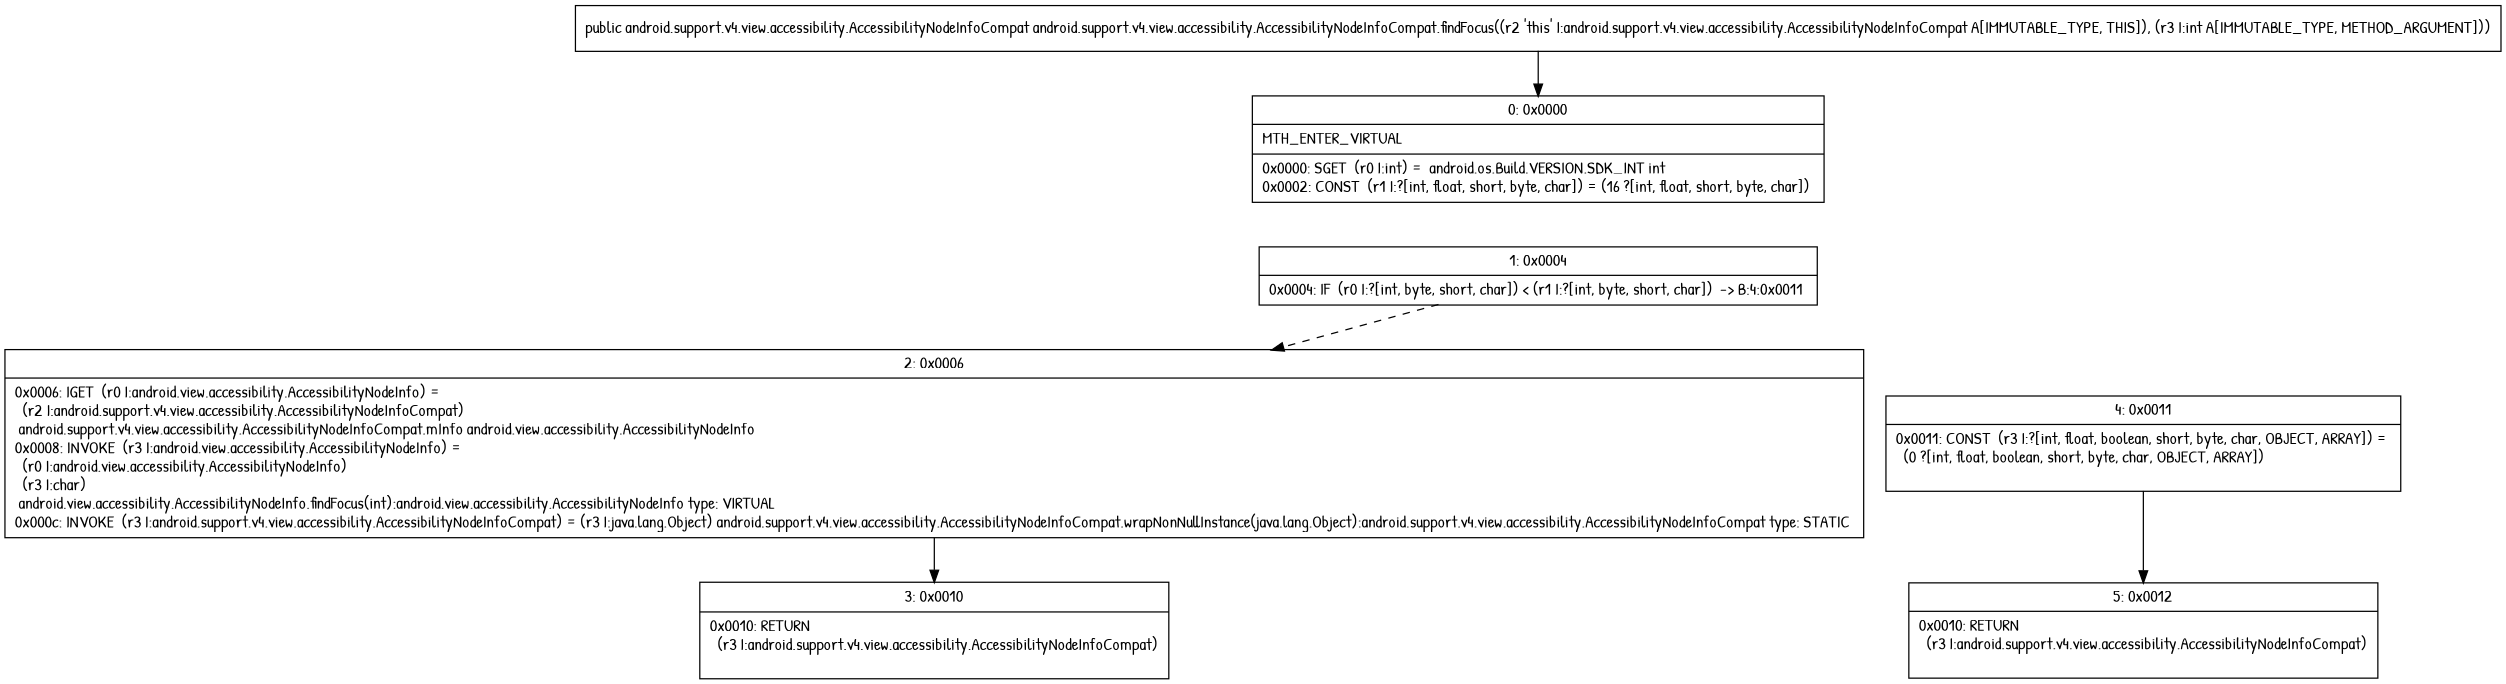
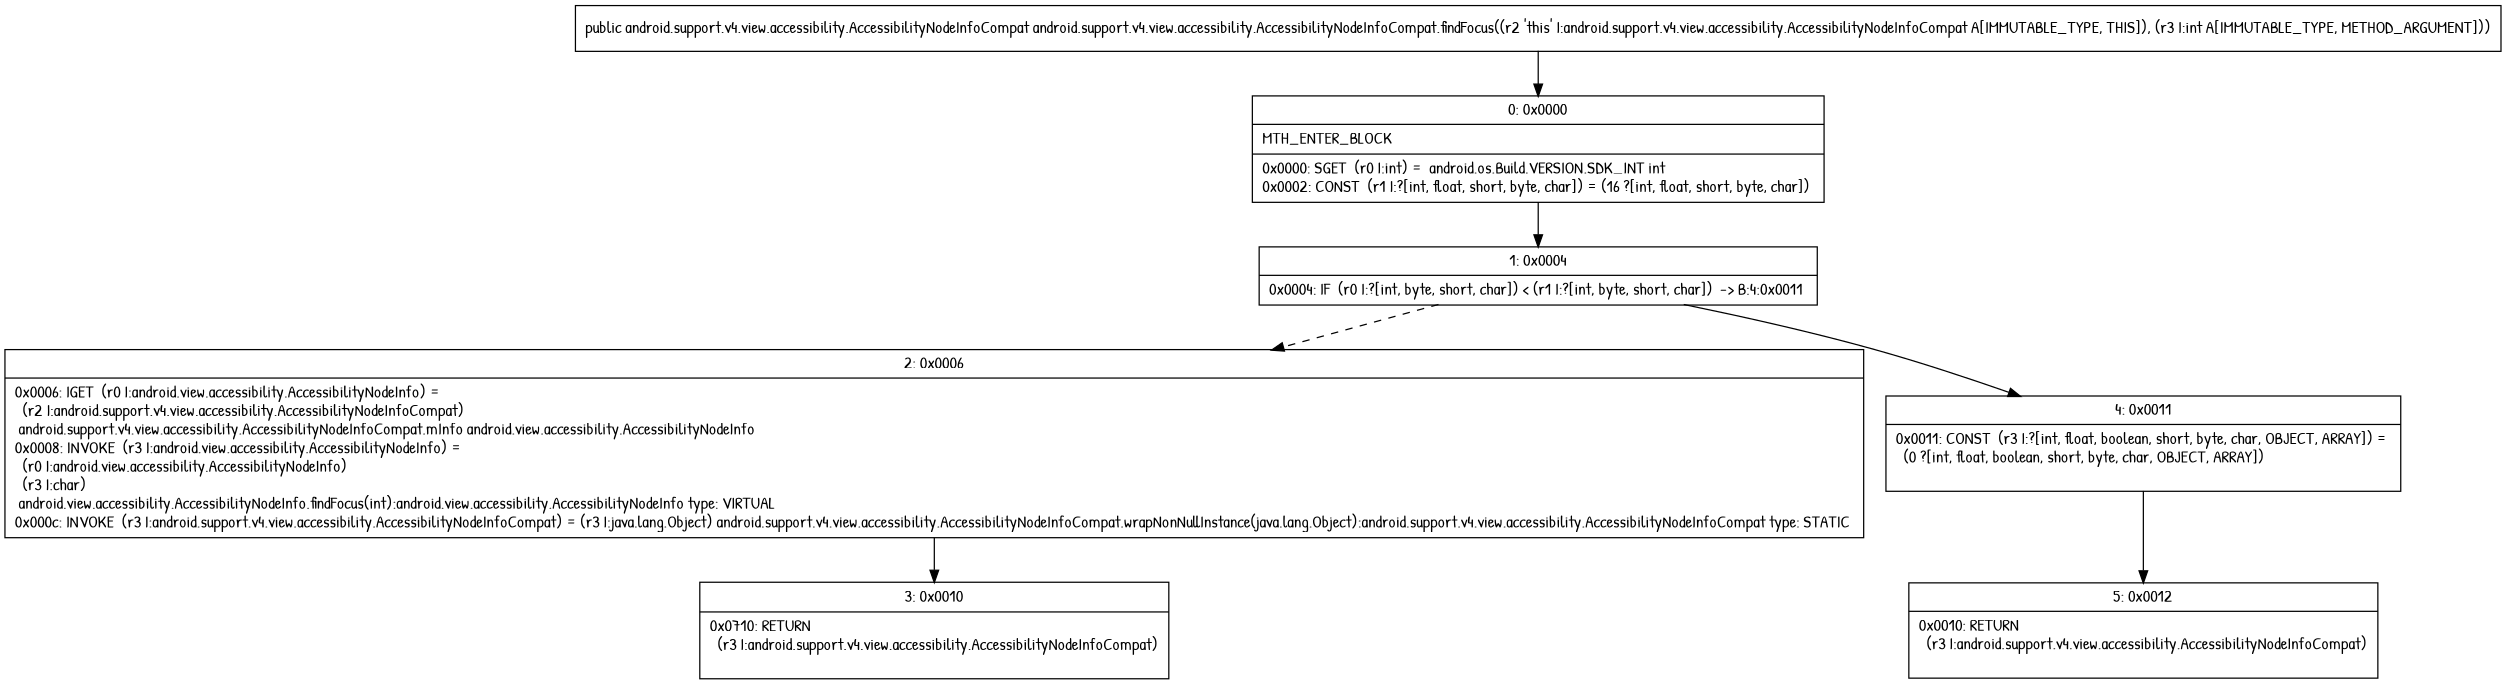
  digraph {
    fontname="Patrick Hand"
    node [fontname="Patrick Hand" shape=record]
    edge [fontname="Patrick Hand"]
-   n1 [label="{0\:\ 0x0000|MTH_ENTER_VIRTUAL\l|0x0000: SGET  (r0 I:int) =  android.os.Build.VERSION.SDK_INT int \l0x0002: CONST  (r1 I:?[int, float, short, byte, char]) = (16 ?[int, float, short, byte, char]) \l}"]
+   n1 [label="{0\:\ 0x0000|MTH_ENTER_BLOCK\l|0x0000: SGET  (r0 I:int) =  android.os.Build.VERSION.SDK_INT int \l0x0002: CONST  (r1 I:?[int, float, short, byte, char]) = (16 ?[int, float, short, byte, char]) \l}"]
    n2 [label="{1\:\ 0x0004|0x0004: IF  (r0 I:?[int, byte, short, char]) \< (r1 I:?[int, byte, short, char])  \-\> B:4:0x0011 \l}"]
    n3 [label="{2\:\ 0x0006|0x0006: IGET  (r0 I:android.view.accessibility.AccessibilityNodeInfo) = \l  (r2 I:android.support.v4.view.accessibility.AccessibilityNodeInfoCompat)\l android.support.v4.view.accessibility.AccessibilityNodeInfoCompat.mInfo android.view.accessibility.AccessibilityNodeInfo \l0x0008: INVOKE  (r3 I:android.view.accessibility.AccessibilityNodeInfo) = \l  (r0 I:android.view.accessibility.AccessibilityNodeInfo)\l  (r3 I:char)\l android.view.accessibility.AccessibilityNodeInfo.findFocus(int):android.view.accessibility.AccessibilityNodeInfo type: VIRTUAL \l0x000c: INVOKE  (r3 I:android.support.v4.view.accessibility.AccessibilityNodeInfoCompat) = (r3 I:java.lang.Object) android.support.v4.view.accessibility.AccessibilityNodeInfoCompat.wrapNonNullInstance(java.lang.Object):android.support.v4.view.accessibility.AccessibilityNodeInfoCompat type: STATIC \l}"]
    n4 [label="{4\:\ 0x0011|0x0011: CONST  (r3 I:?[int, float, boolean, short, byte, char, OBJECT, ARRAY]) = \l  (0 ?[int, float, boolean, short, byte, char, OBJECT, ARRAY])\l \l}"]
-   n5 [label="{3\:\ 0x0010|0x0010: RETURN  \l  (r3 I:android.support.v4.view.accessibility.AccessibilityNodeInfoCompat)\l \l}"]
+   n5 [label="{3\:\ 0x0010|0x0710: RETURN  \l  (r3 I:android.support.v4.view.accessibility.AccessibilityNodeInfoCompat)\l \l}"]
    n6 [label="{5\:\ 0x0012|0x0010: RETURN  \l  (r3 I:android.support.v4.view.accessibility.AccessibilityNodeInfoCompat)\l \l}"]
    n7 [label="{public android.support.v4.view.accessibility.AccessibilityNodeInfoCompat android.support.v4.view.accessibility.AccessibilityNodeInfoCompat.findFocus((r2 'this' I:android.support.v4.view.accessibility.AccessibilityNodeInfoCompat A[IMMUTABLE_TYPE, THIS]), (r3 I:int A[IMMUTABLE_TYPE, METHOD_ARGUMENT])) }"]
+   n1 -> n2
    n2 -> n3 [style=dashed]
+   n2 -> n4
    n3 -> n5
    n4 -> n6
    n7 -> n1
  }
